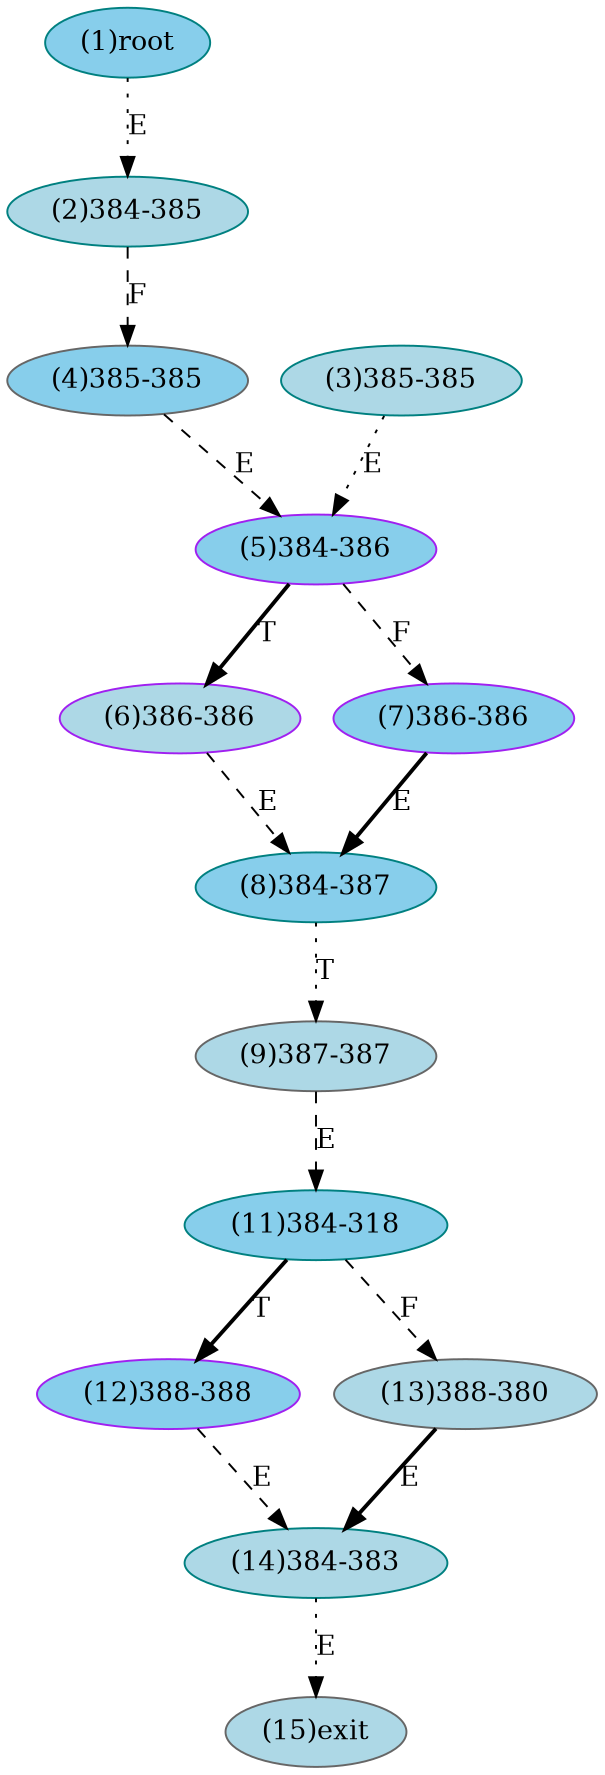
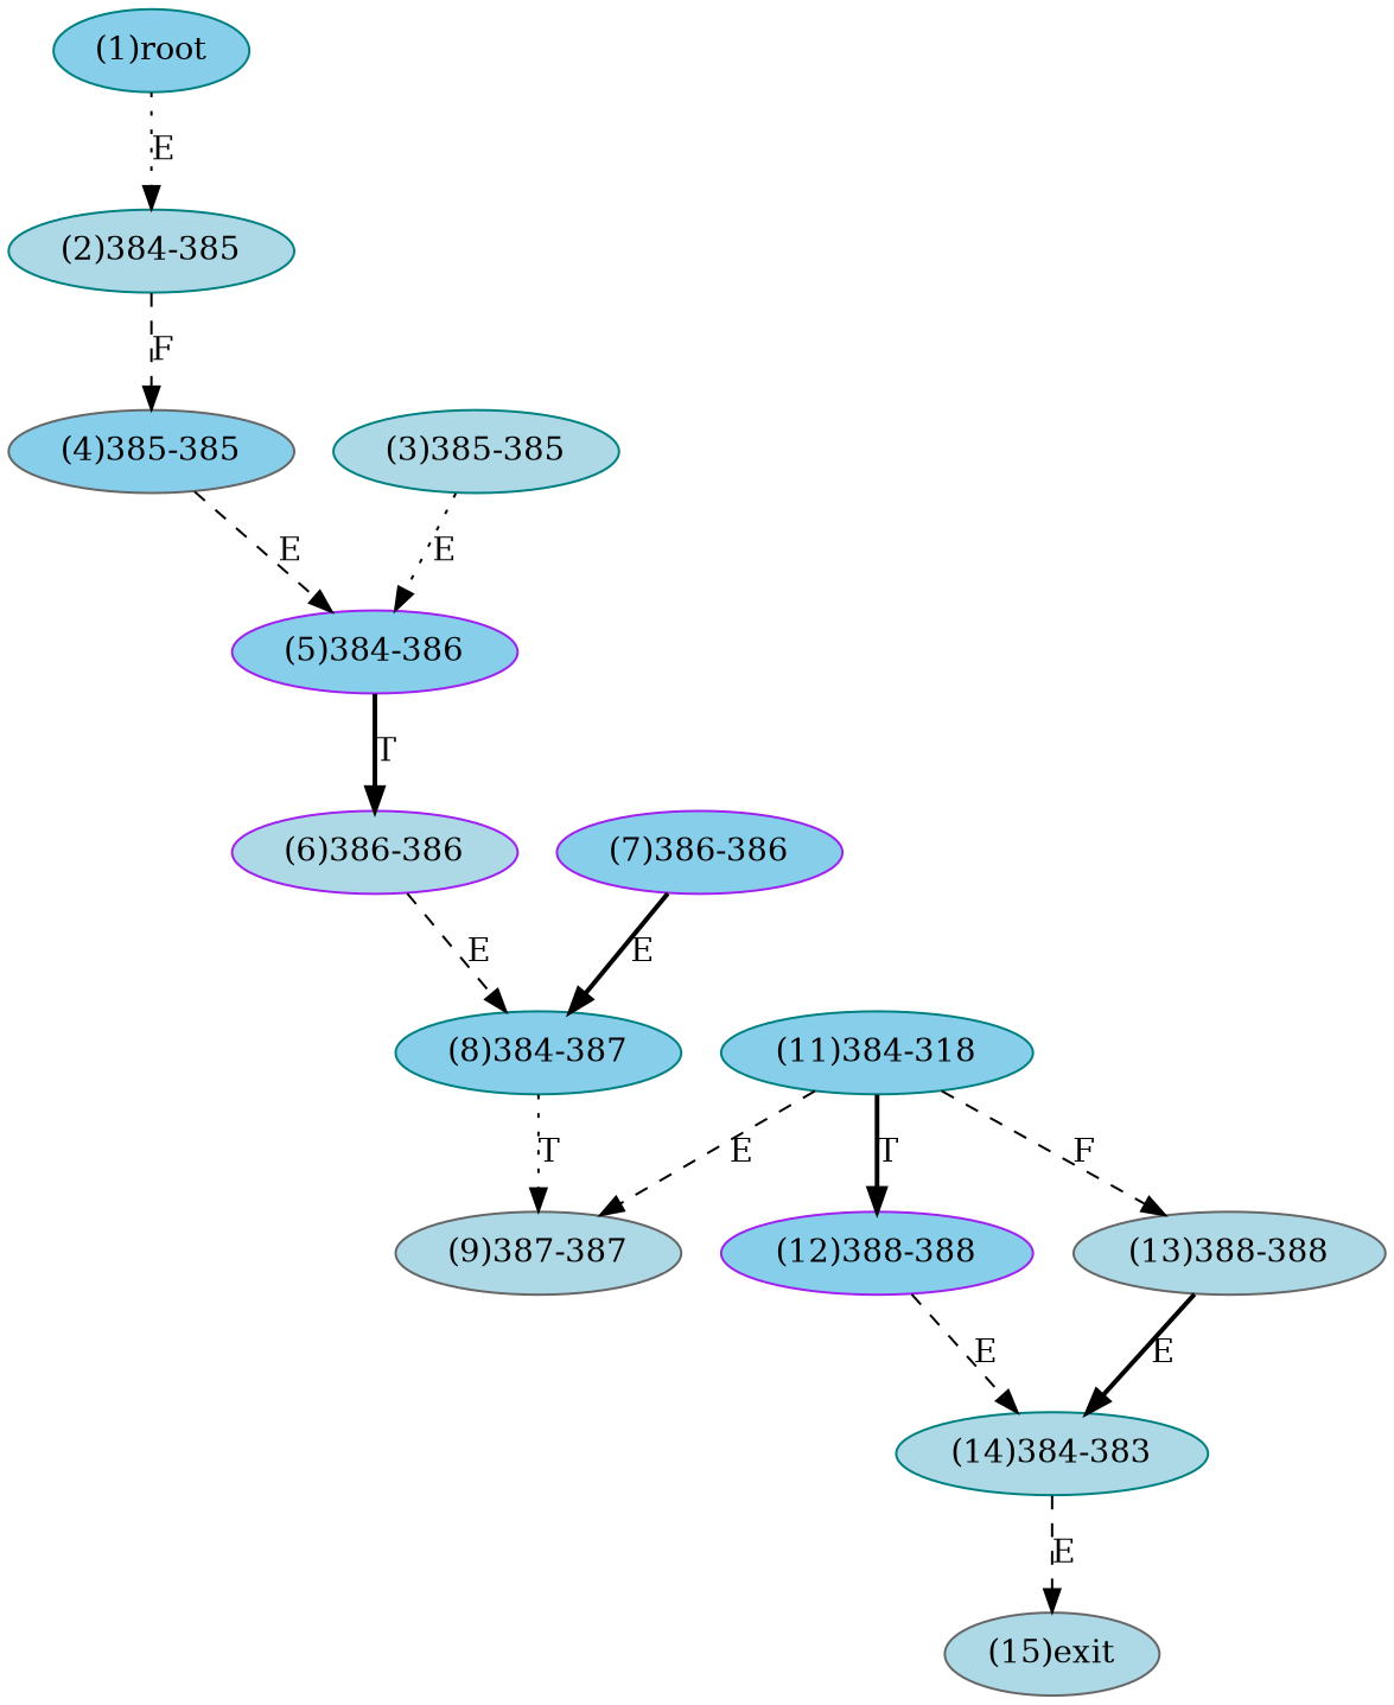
  digraph {
    node [color=teal fillcolor=skyblue style=filled]
    edge [style=dashed]
    n1 [label="(1)root"]
    n2 [fillcolor=lightblue label="(2)384-385"]
    n3 [color=gray40 label="(4)385-385"]
    n4 [fillcolor=lightblue label="(3)385-385"]
    n5 [color=purple label="(5)384-386"]
    n6 [color=purple fillcolor=lightblue label="(6)386-386"]
    n7 [color=purple label="(7)386-386"]
    n8 [label="(8)384-387"]
    n9 [color=gray40 fillcolor=lightblue label="(9)387-387"]
    n10 [label="(11)384-318"]
    n11 [color=purple label="(12)388-388"]
-   n12 [color=gray40 fillcolor=lightblue label="(13)388-380"]
+   n12 [color=gray40 fillcolor=lightblue label="(13)388-388"]
    n13 [fillcolor=lightblue label="(14)384-383"]
    n14 [color=gray40 fillcolor=lightblue label="(15)exit"]
    n1 -> n2 [label=E style=dotted]
    n2 -> n3 [label=F]
    n3 -> n5 [label=E]
    n4 -> n5 [label=E style=dotted]
    n5 -> n6 [label=T style=bold]
-   n5 -> n7 [label=F]
    n6 -> n8 [label=E]
    n7 -> n8 [label=E style=bold]
    n8 -> n9 [label=T style=dotted]
-   n9 -> n10 [label=E]
+   n10 -> n9 [label=E]
    n10 -> n11 [label=T style=bold]
    n10 -> n12 [label=F]
    n11 -> n13 [label=E]
    n12 -> n13 [label=E style=bold]
-   n13 -> n14 [label=E style=dotted]
+   n13 -> n14 [label=E]
  }
